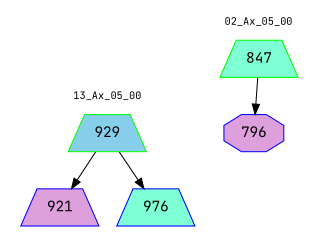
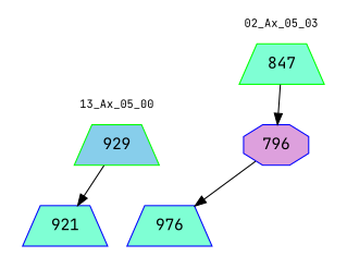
  digraph {
    fontname="JetBrains Mono"
    node [color=blue fillcolor=plum fontname="JetBrains Mono" shape=trapezium style=filled]
    edge [color=black fontname="JetBrains Mono"]
    n1 [color=green fillcolor=skyblue label=929]
-   n2 [label=921]
+   n2 [fillcolor=aquamarine label=921]
    n3 [fillcolor=aquamarine label=976]
    n4 [color=green fillcolor=aquamarine label=847]
    n5 [label=796 shape=octagon]
    subgraph cluster_1 {
      color=white
      fontsize=10
      label="13_Ax_05_00"
      n1
      n2
      n3
    }
    subgraph cluster_2 {
      color=white
      fontsize=10
-     label="02_Ax_05_00"
+     label="02_Ax_05_03"
      n4
      n5
    }
    n1 -> n2
-   n1 -> n3
+   n5 -> n3
    n4 -> n5
  }
